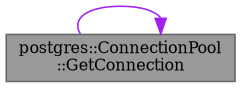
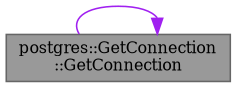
  digraph {
    rankdir=LR
    fontname="DejaVu Serif"
-   n1 [color=gray40 fillcolor=grey60 fontcolor=black fontname="DejaVu Serif" fontsize=10 height=0.2 label="postgres::ConnectionPool\l::GetConnection" shape=box style=filled width=0.4]
+   n1 [color=gray40 fillcolor=grey60 fontcolor=black fontname="DejaVu Serif" fontsize=10 height=0.2 label="postgres::GetConnection\l::GetConnection" shape=box style=filled width=0.4]
    n1 -> n1 [color=purple fontname="DejaVu Serif" fontsize=10 labelfontname=Helvetica labelfontsize=10 style=solid]
  }
